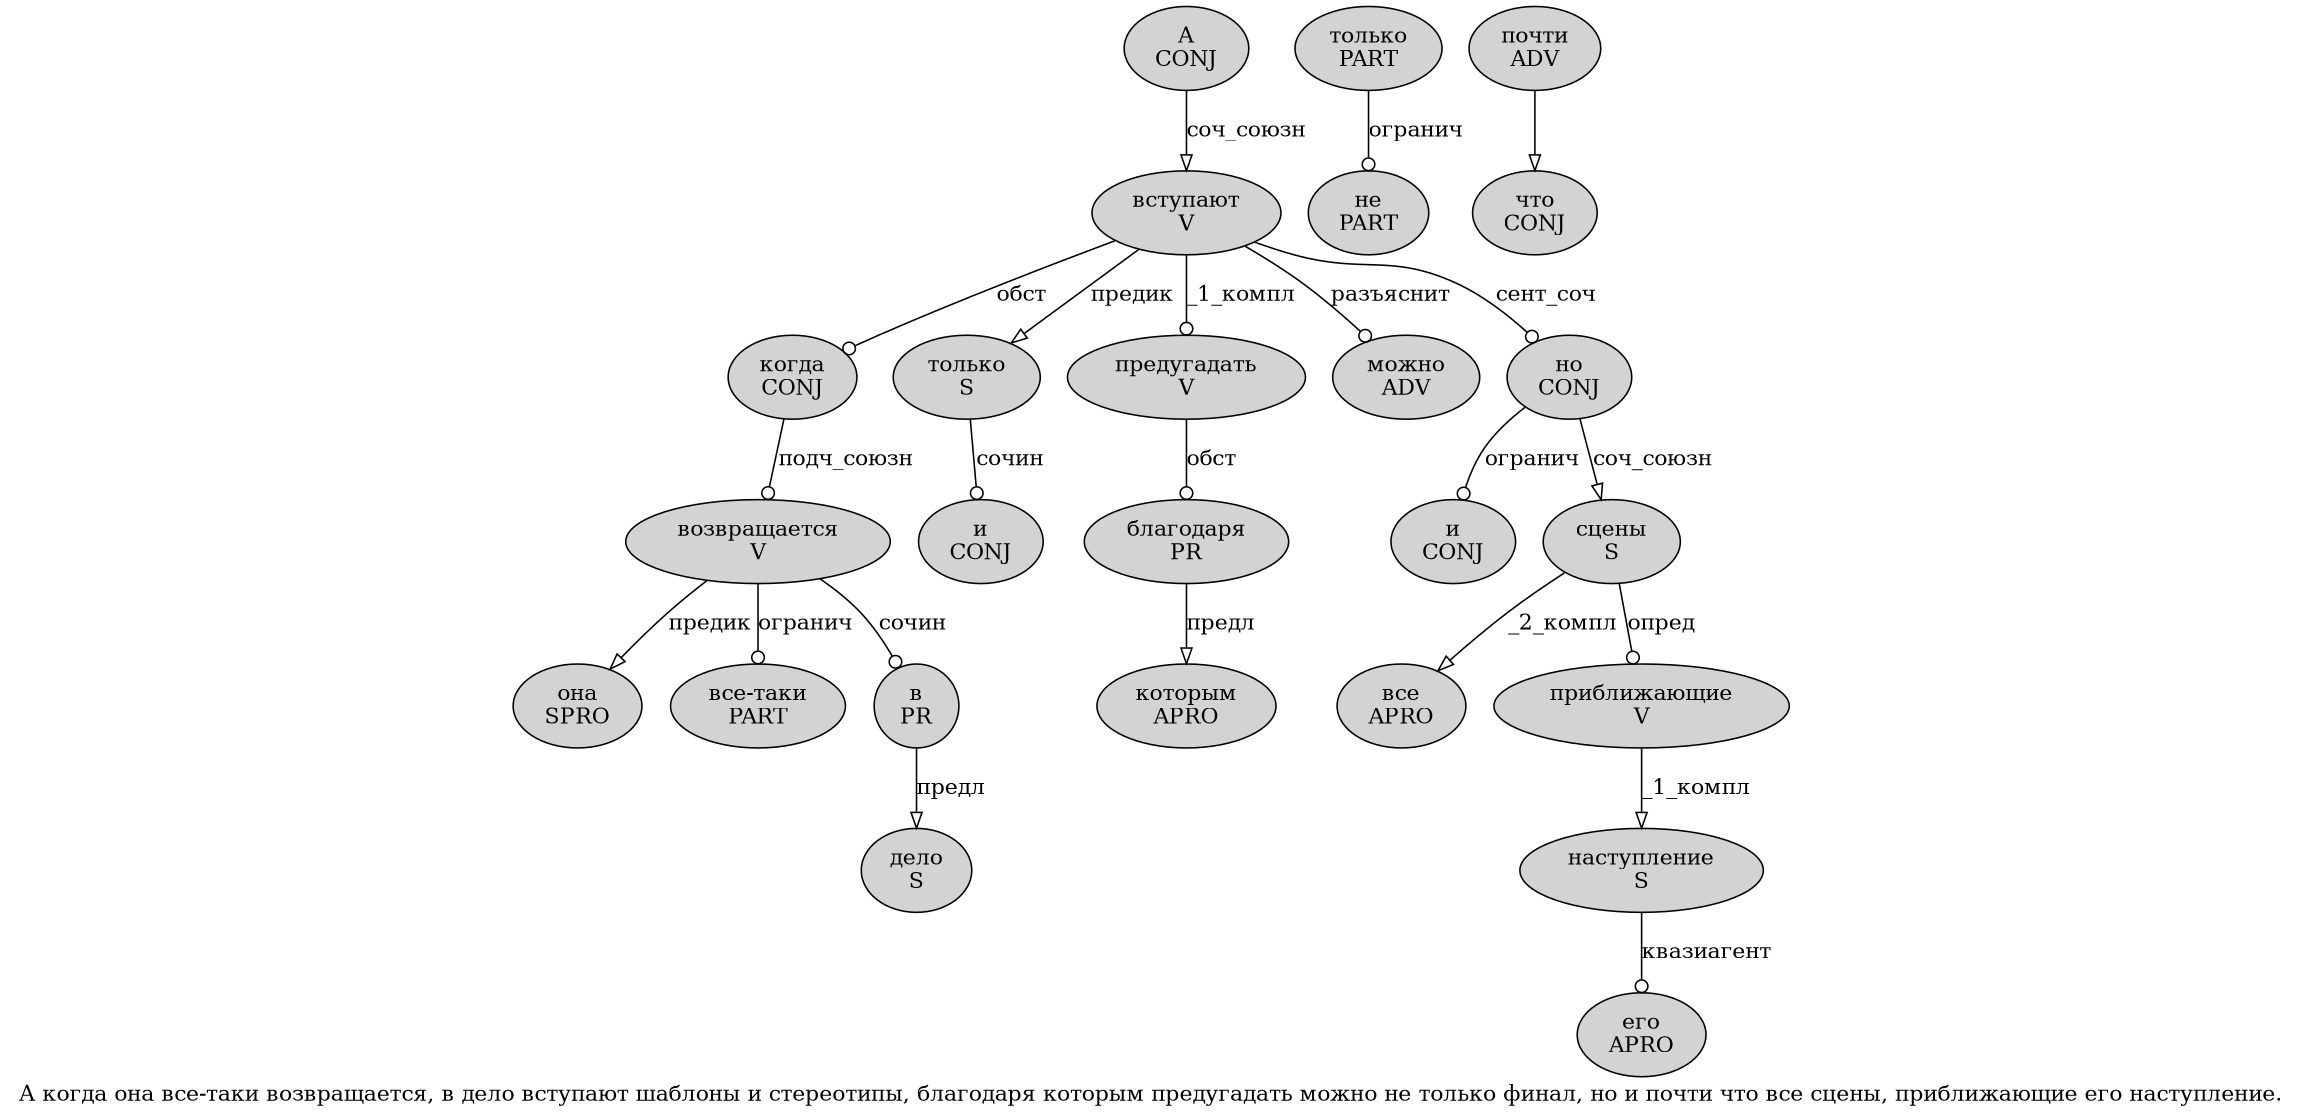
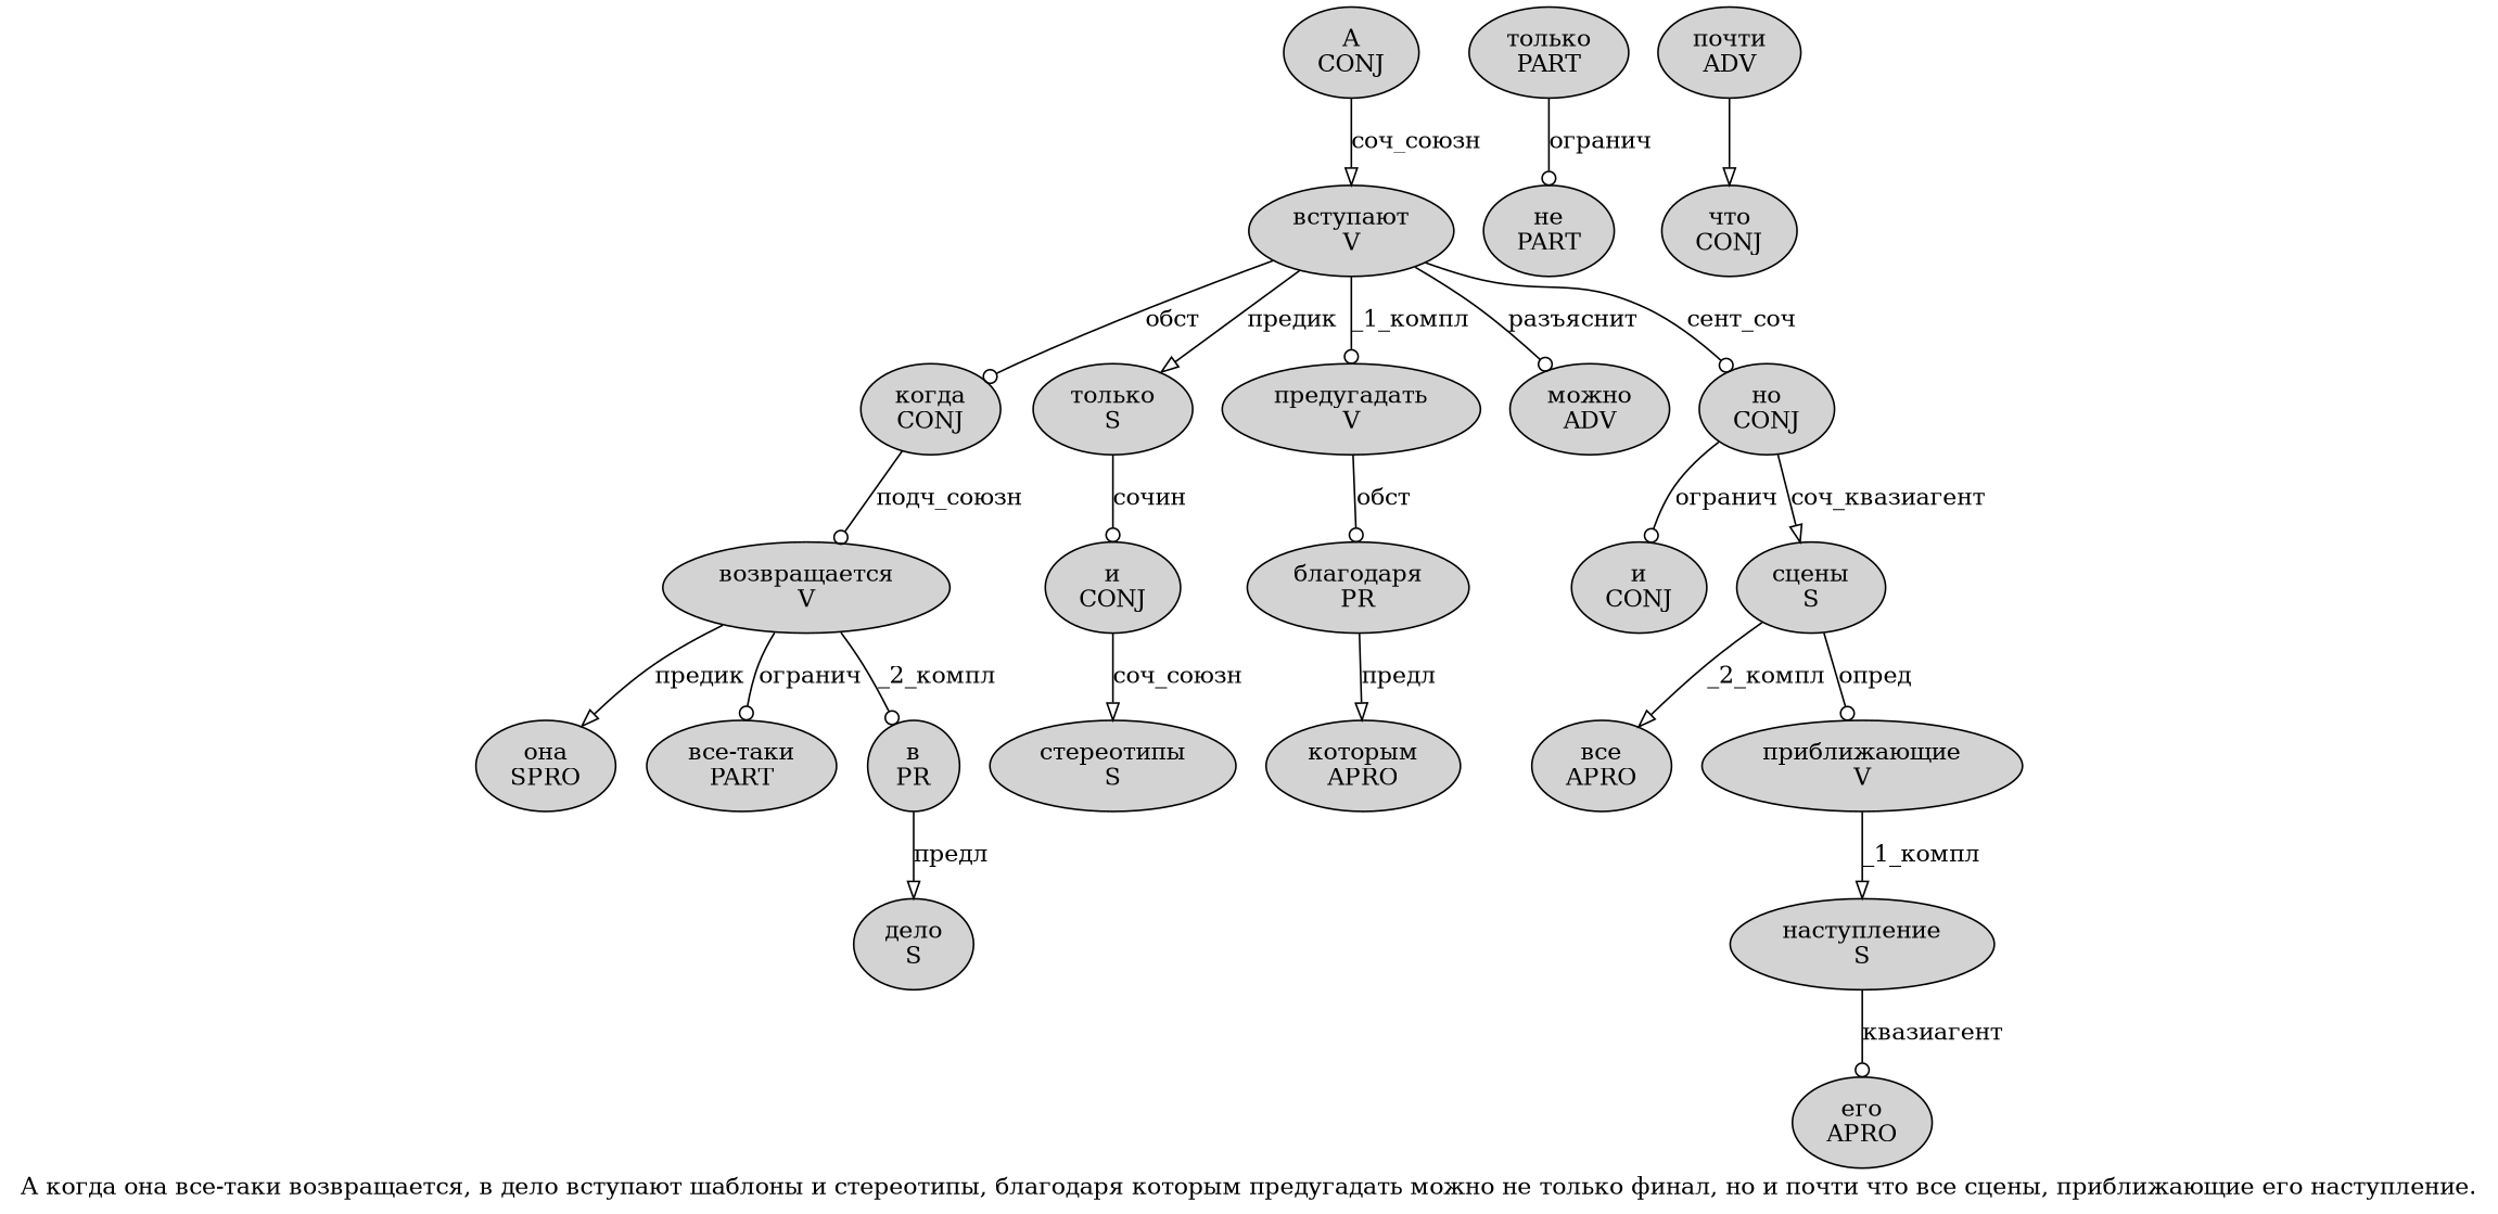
  digraph {
    label="А когда она все-таки возвращается, в дело вступают шаблоны и стереотипы, благодаря которым предугадать можно не только финал, но и почти что все сцены, приближающие его наступление."
    node [fillcolor=lightgray penwidth=1 shape=ellipse style=filled]
    edge [arrowhead=odot]
    n1 [label="А\nCONJ"]
    n2 [label="вступают\nV"]
    n3 [label="когда\nCONJ"]
    n4 [label="только\nS"]
    n5 [label="предугадать\nV"]
    n6 [label="можно\nADV"]
    n7 [label="но\nCONJ"]
    n8 [label="возвращается\nV"]
    n9 [label="она\nSPRO"]
    n10 [label="все-таки\nPART"]
    n11 [label="в\nPR"]
    n12 [label="дело\nS"]
    n13 [label="и\nCONJ"]
    n14 [label="благодаря\nPR"]
    n15 [label="и\nCONJ"]
    n16 [label="сцены\nS"]
+   n17 [label="стереотипы\nS"]
    n18 [label="которым\nAPRO"]
    n19 [label="не\nPART"]
    n20 [label="только\nPART"]
    n21 [label="все\nAPRO"]
    n22 [label="приближающие\nV"]
    n23 [label="почти\nADV"]
    n24 [label="что\nCONJ"]
    n25 [label="наступление\nS"]
    n26 [label="его\nAPRO"]
    n1 -> n2 [arrowhead=onormal label="соч_союзн"]
    n2 -> n3 [label="обст"]
    n2 -> n4 [arrowhead=onormal label="предик"]
    n2 -> n5 [label="_1_компл"]
    n2 -> n6 [label="разъяснит"]
    n2 -> n7 [label="сент_соч"]
    n3 -> n8 [label="подч_союзн"]
    n4 -> n13 [label="сочин"]
    n5 -> n14 [label="обст"]
    n7 -> n15 [label="огранич"]
-   n7 -> n16 [arrowhead=onormal label="соч_союзн"]
+   n7 -> n16 [arrowhead=onormal label="соч_квазиагент"]
    n8 -> n9 [arrowhead=onormal label="предик"]
    n8 -> n10 [label="огранич"]
-   n8 -> n11 [label="сочин"]
+   n8 -> n11 [label="_2_компл"]
    n11 -> n12 [arrowhead=onormal label="предл"]
+   n13 -> n17 [arrowhead=onormal label="соч_союзн"]
    n14 -> n18 [arrowhead=onormal label="предл"]
    n16 -> n21 [arrowhead=onormal label="_2_компл"]
    n16 -> n22 [label="опред"]
    n20 -> n19 [label="огранич"]
    n22 -> n25 [arrowhead=onormal label="_1_компл"]
    n23 -> n24 [arrowhead=onormal]
    n25 -> n26 [label="квазиагент"]
  }
